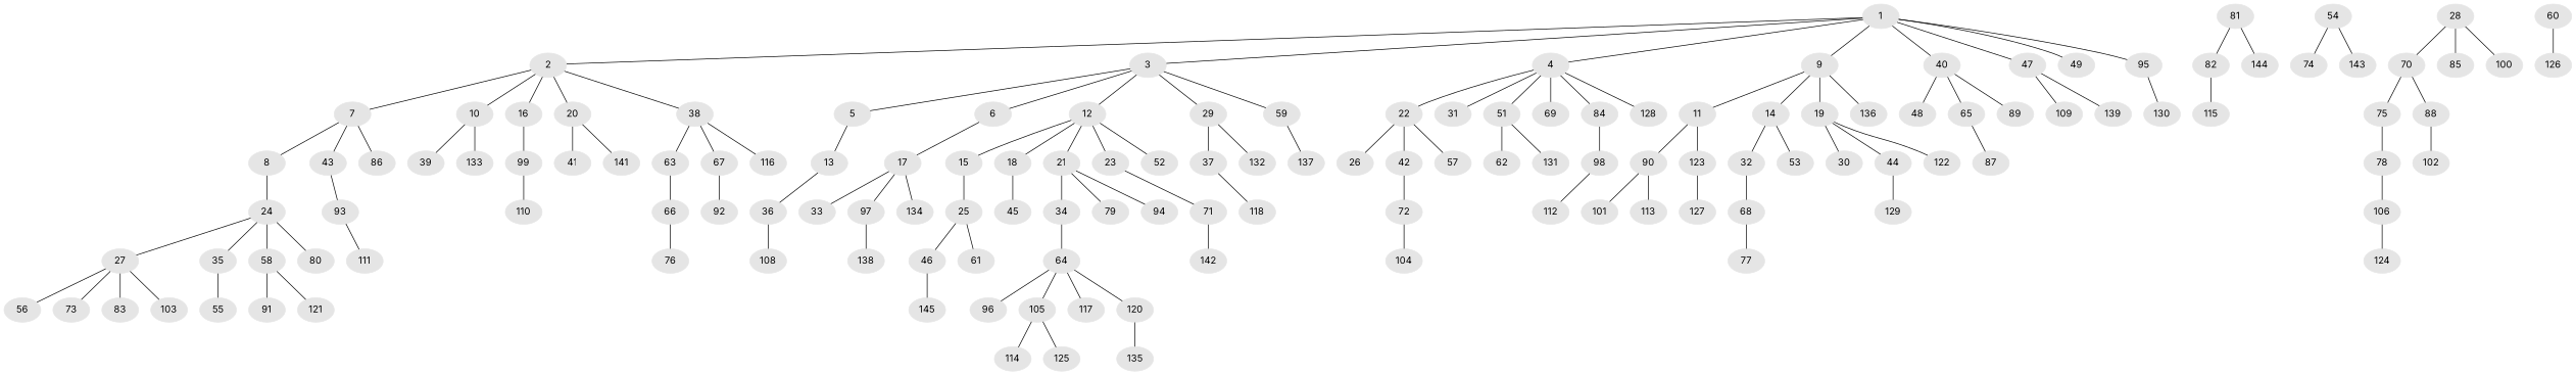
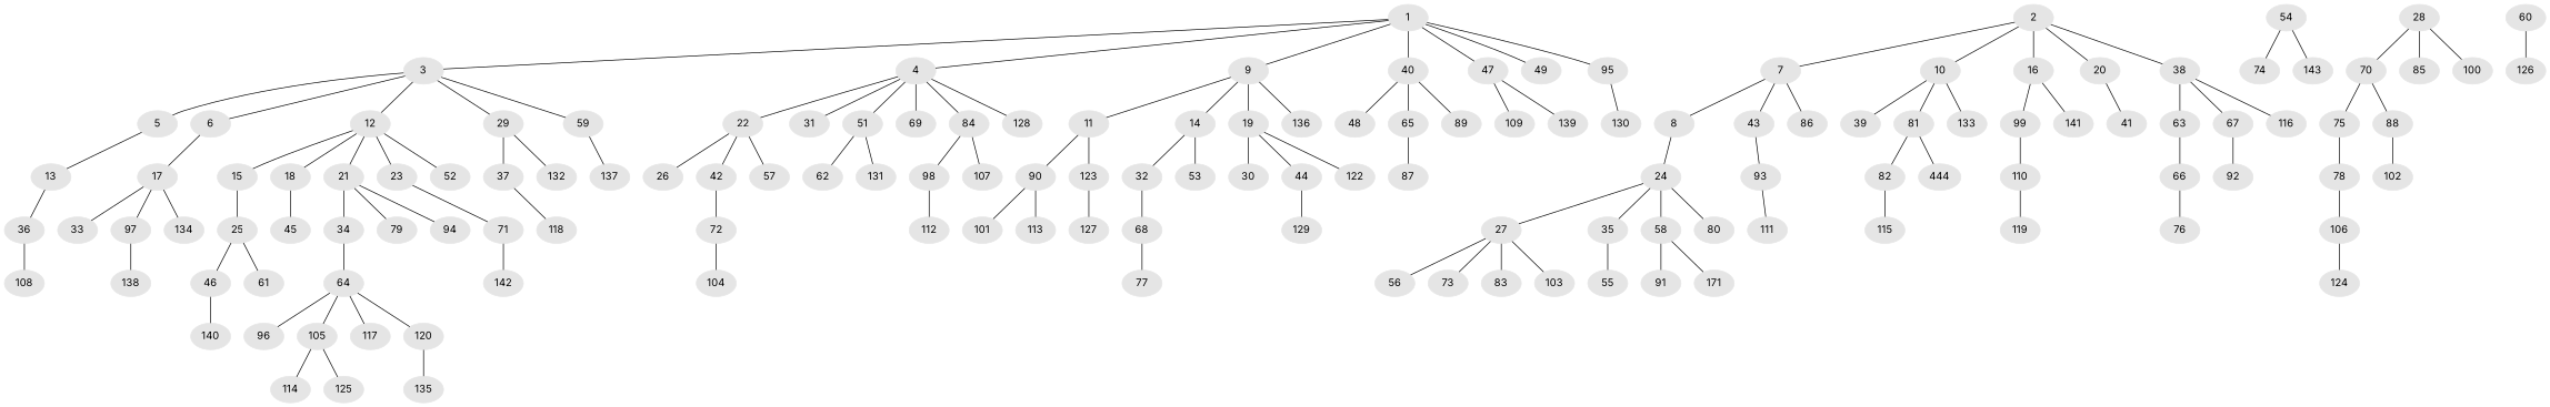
  graph {
    fontname=Inter
    node [color=gray90 fontname=Inter style=filled]
    edge [fontname=Inter]
    1
    2
    3
    4
    9
    40
    47
    49
    95
    7
    10
    16
    20
    38
    5
    6
    12
    29
    59
    22
    31
    51
    69
    84
    128
    11
    14
    19
    136
    48
    65
    89
    109
    139
    130
    8
    43
    86
    39
    81
    133
    99
    41
    141
    63
    67
    116
    13
    17
    15
    18
    21
    23
    52
    37
    132
    137
    26
    42
    57
    62
    131
    98
+   107
    36
    33
    97
    134
    54
    74
    143
    24
    93
    27
    35
    58
    80
    90
    123
    32
    53
    30
    44
    122
    82
-   144
+   144 [label=444]
    101
    113
    127
    25
    45
    34
    79
    94
    71
    28
    70
    85
    100
    108
    68
    46
    61
    60
    126
    110
    138
    129
    64
    72
    142
    56
    73
    83
    103
    55
    91
-   121
-   140 [label=145]
+   121 [label=171]
+   140
    75
    88
    118
    77
    96
    105
    117
    120
    66
    92
    87
    104
    111
    76
    114
    125
    135
    78
    102
    106
    124
    115
    112
-   1 -- 2
+   119
    1 -- 3
    1 -- 4
    1 -- 9
    1 -- 40
    1 -- 47
    1 -- 49
    1 -- 95
    2 -- 7
    2 -- 10
    2 -- 16
    2 -- 20
    2 -- 38
    3 -- 5
    3 -- 6
    3 -- 12
    3 -- 29
    3 -- 59
    4 -- 22
    4 -- 31
    4 -- 51
    4 -- 69
    4 -- 84
    4 -- 128
    9 -- 11
    9 -- 14
    9 -- 19
    9 -- 136
    40 -- 48
    40 -- 65
    40 -- 89
    47 -- 109
    47 -- 139
    95 -- 130
    7 -- 8
    7 -- 43
    7 -- 86
    10 -- 39
+   10 -- 81
    10 -- 133
    16 -- 99
    20 -- 41
-   20 -- 141
+   16 -- 141
    38 -- 63
    38 -- 67
    38 -- 116
    5 -- 13
    6 -- 17
    12 -- 15
    12 -- 18
    12 -- 21
    12 -- 23
    12 -- 52
    29 -- 37
    29 -- 132
    59 -- 137
    22 -- 26
    22 -- 42
    22 -- 57
    51 -- 62
    51 -- 131
    84 -- 98
+   84 -- 107
    11 -- 90
    11 -- 123
    14 -- 32
    14 -- 53
    19 -- 30
    19 -- 44
    19 -- 122
    65 -- 87
    8 -- 24
    43 -- 93
    81 -- 82
    81 -- 144
    99 -- 110
    63 -- 66
    67 -- 92
    13 -- 36
    17 -- 33
    17 -- 97
    17 -- 134
    15 -- 25
    18 -- 45
    21 -- 34
    21 -- 79
    21 -- 94
    23 -- 71
    37 -- 118
    42 -- 72
    98 -- 112
    36 -- 108
    97 -- 138
    54 -- 74
    54 -- 143
    24 -- 27
    24 -- 35
    24 -- 58
    24 -- 80
    93 -- 111
    27 -- 56
    27 -- 73
    27 -- 83
    27 -- 103
    35 -- 55
    58 -- 91
    58 -- 121
    90 -- 101
    90 -- 113
    123 -- 127
    32 -- 68
    44 -- 129
    82 -- 115
    25 -- 46
    25 -- 61
    34 -- 64
    71 -- 142
    28 -- 70
    28 -- 85
    28 -- 100
    70 -- 75
    70 -- 88
    68 -- 77
    46 -- 140
    60 -- 126
+   110 -- 119
    64 -- 96
    64 -- 105
    64 -- 117
    64 -- 120
    72 -- 104
    75 -- 78
    88 -- 102
    105 -- 114
    105 -- 125
    120 -- 135
    66 -- 76
    78 -- 106
    106 -- 124
  }
